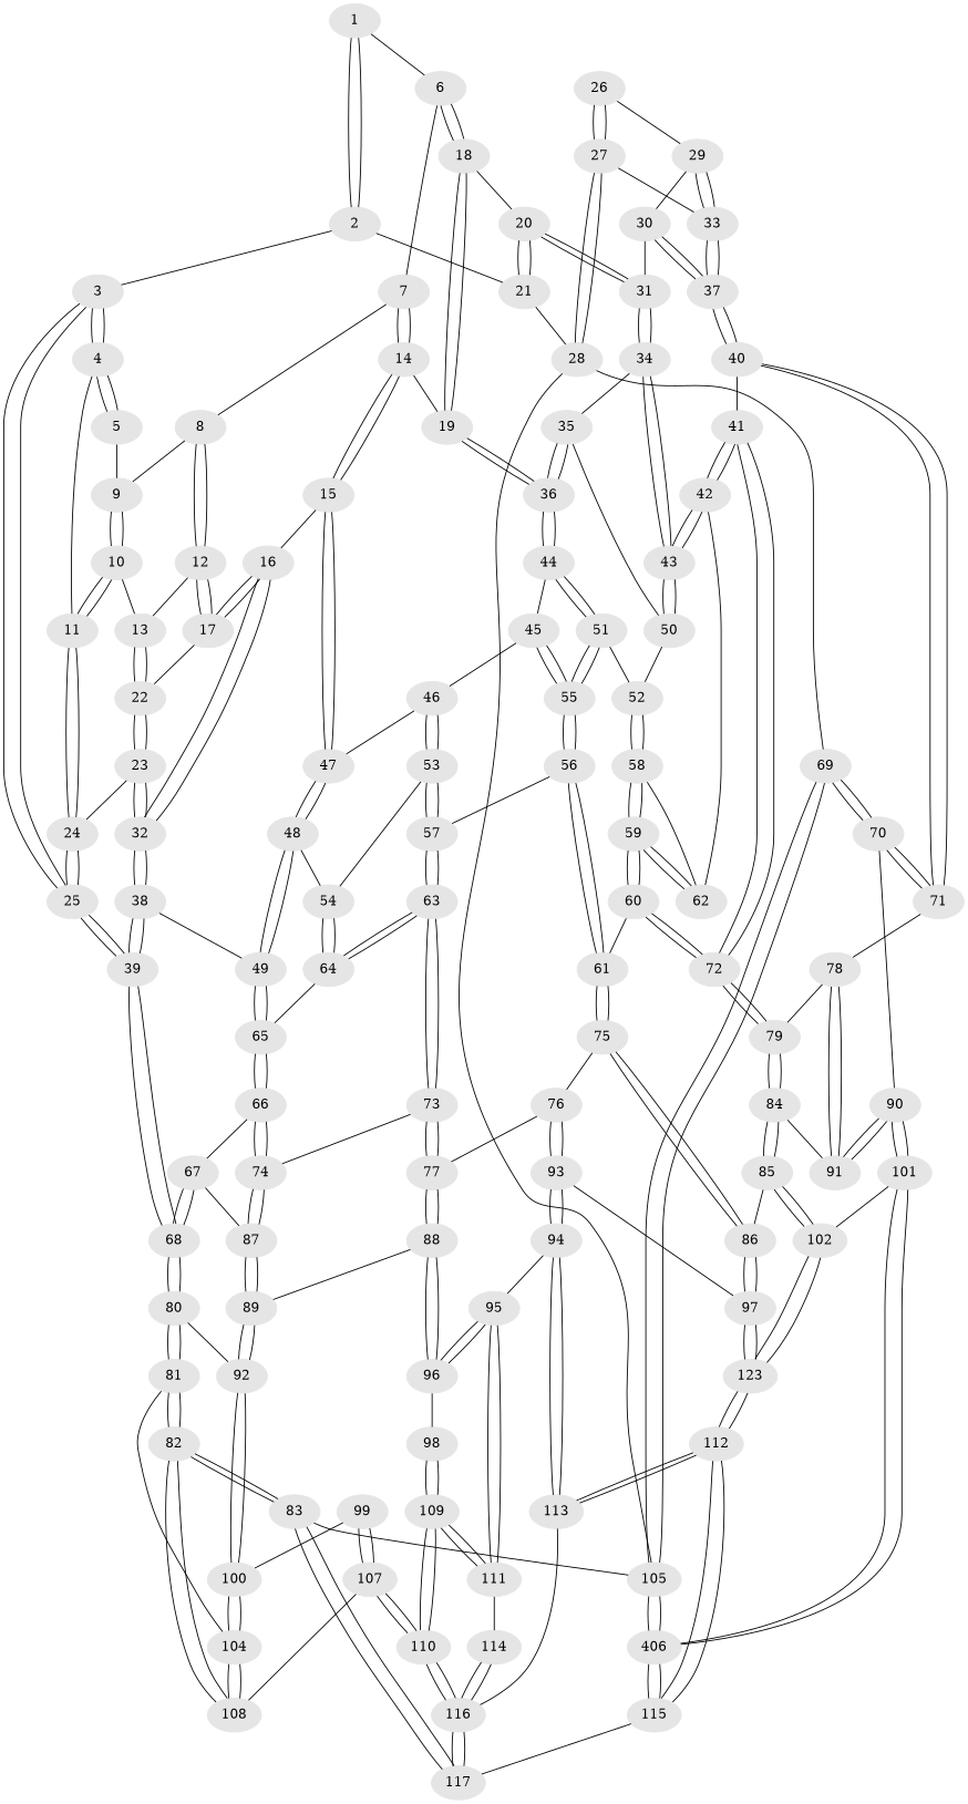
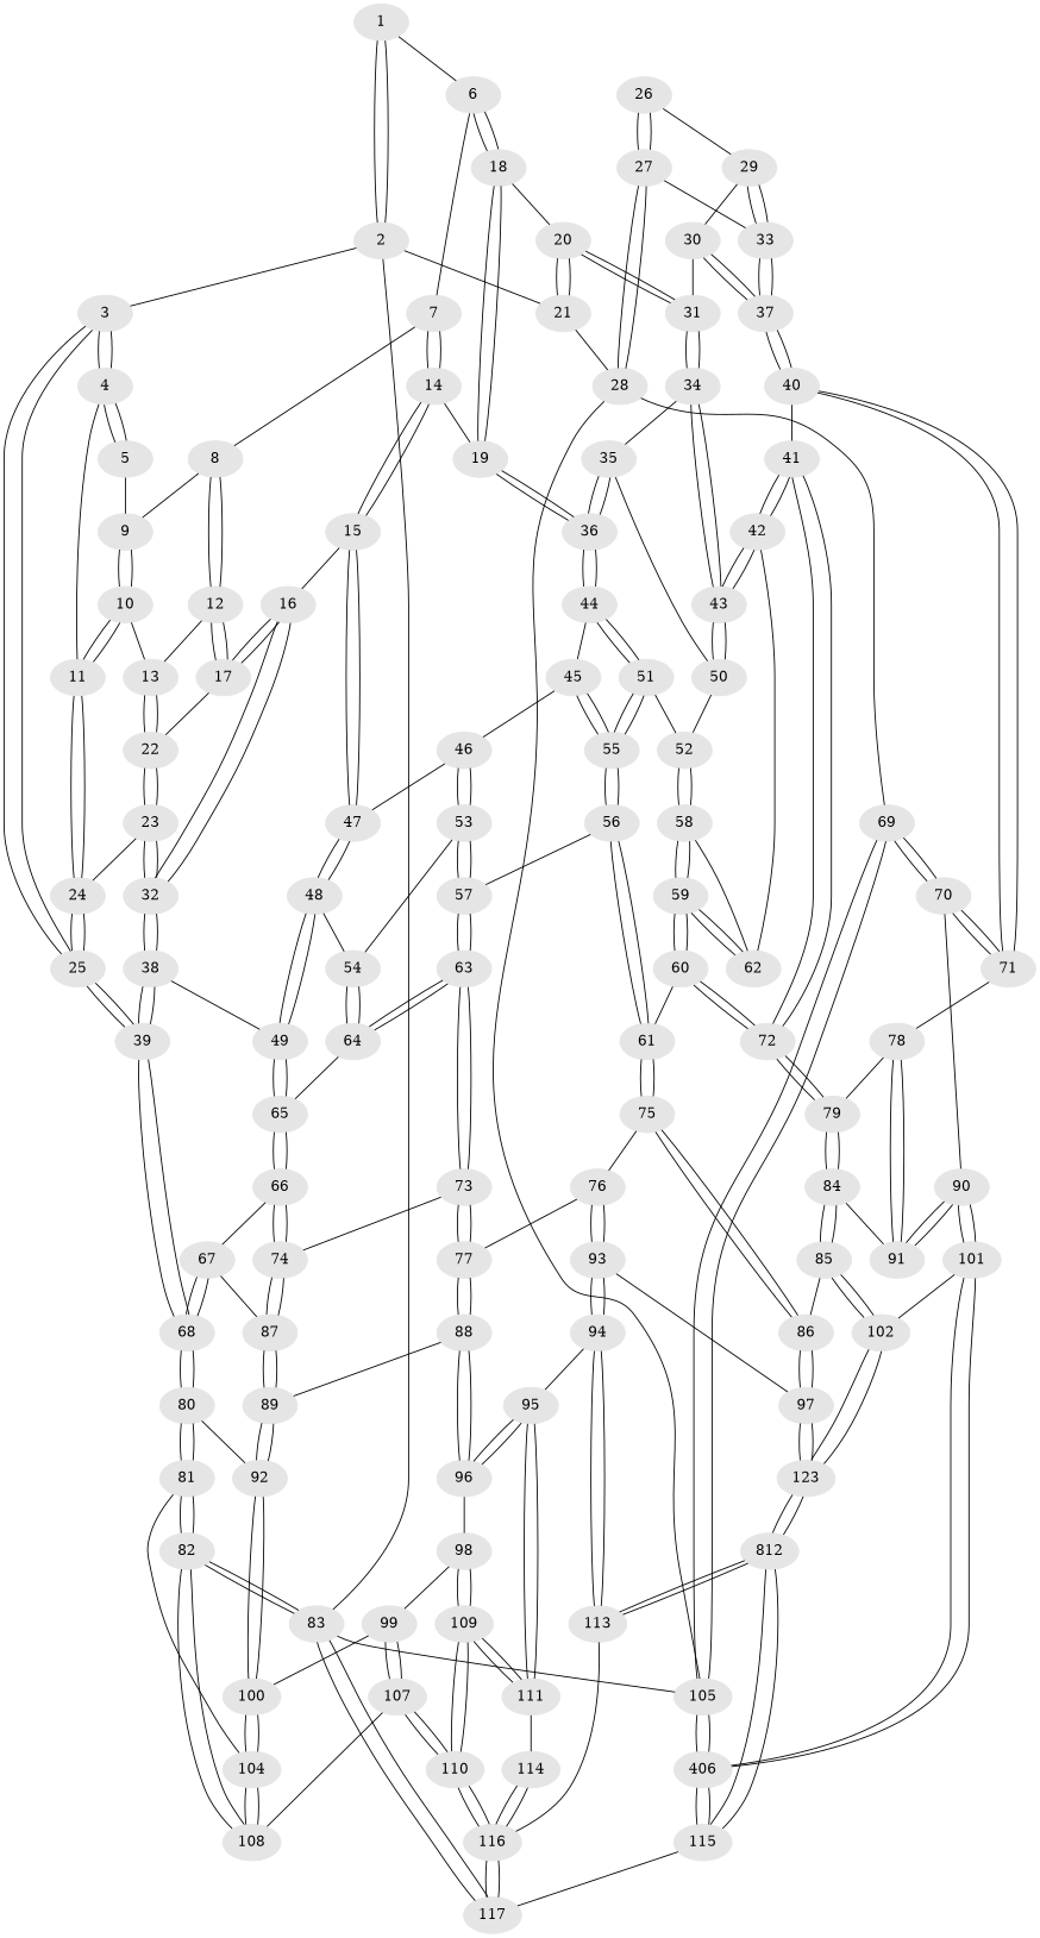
  graph {
    node [color=gray90 style=filled]
    1
    2
    6
    3
    21
    83
    7
    18
    4
    25
    28
    105
    117
    5
    11
    39
    9
    24
    10
    8
    14
    19
    20
    12
    15
    13
    17
    22
    23
    16
    47
    36
    32
    48
    38
    31
    44
    34
    69
    68
    26
    27
    29
    33
    30
    37
    70
    n48 [label=406]
    40
    35
    43
    49
    50
    52
    45
    51
    41
    71
    65
    80
    42
    72
    78
    62
    79
    46
    55
    53
    56
    54
    57
    64
    66
    58
    59
    63
    61
    75
    73
    60
    76
    86
    74
    77
    67
    87
    89
    81
    92
    90
    91
    101
    84
    88
    93
    97
    94
    96
    85
    82
    104
    100
    108
    102
    n105 [label=123]
    98
    95
    113
    111
    116
    114
    99
    109
-   112
+   112 [label=812]
    107
    110
    115
    1 -- 2
    1 -- 2
    1 -- 6
    2 -- 3
    2 -- 21
+   2 -- 83
    6 -- 7
    6 -- 18
    6 -- 18
    3 -- 4
    3 -- 4
    3 -- 25
    3 -- 25
    21 -- 28
    83 -- 105
    83 -- 117
    83 -- 117
    7 -- 8
    7 -- 14
    7 -- 14
    18 -- 19
    18 -- 19
    18 -- 20
    4 -- 5
    4 -- 5
    4 -- 11
    25 -- 39
    25 -- 39
    28 -- 105
    28 -- 69
    105 -- n48
    105 -- n48
    5 -- 9
    11 -- 24
    11 -- 24
    39 -- 68
    39 -- 68
    9 -- 10
    9 -- 10
    24 -- 25
    24 -- 25
    10 -- 11
    10 -- 11
    10 -- 13
    8 -- 9
    8 -- 12
    8 -- 12
    14 -- 19
    14 -- 15
    14 -- 15
    19 -- 36
    19 -- 36
    20 -- 21
    20 -- 21
    20 -- 31
    20 -- 31
    12 -- 13
    12 -- 17
    12 -- 17
    15 -- 16
    15 -- 47
    15 -- 47
    13 -- 22
    13 -- 22
    17 -- 22
    22 -- 23
    22 -- 23
    23 -- 24
    23 -- 32
    23 -- 32
    16 -- 17
    16 -- 17
    16 -- 32
    16 -- 32
    47 -- 48
    47 -- 48
    36 -- 44
    36 -- 44
    32 -- 38
    32 -- 38
    48 -- 49
    48 -- 49
    48 -- 54
    38 -- 39
    38 -- 39
    38 -- 49
    31 -- 34
    31 -- 34
    44 -- 45
    44 -- 51
    44 -- 51
    34 -- 35
    34 -- 43
    34 -- 43
    69 -- 105
    69 -- 105
    69 -- 70
    69 -- 70
    68 -- 80
    68 -- 80
    26 -- 27
    26 -- 27
    26 -- 29
    27 -- 28
    27 -- 28
    27 -- 33
    29 -- 33
    29 -- 33
    29 -- 30
    33 -- 37
    33 -- 37
    30 -- 31
    30 -- 37
    30 -- 37
    37 -- 40
    37 -- 40
    70 -- 71
    70 -- 71
    70 -- 90
    n48 -- 115
    n48 -- 115
    40 -- 41
    40 -- 71
    40 -- 71
    35 -- 36
    35 -- 36
    35 -- 50
    43 -- 50
    43 -- 50
    49 -- 65
    49 -- 65
    50 -- 52
    52 -- 58
    52 -- 58
    45 -- 46
    45 -- 55
    45 -- 55
    51 -- 52
    51 -- 55
    51 -- 55
    41 -- 42
    41 -- 42
    41 -- 72
    41 -- 72
    71 -- 78
    65 -- 66
    65 -- 66
    80 -- 81
    80 -- 81
    80 -- 92
    42 -- 43
    42 -- 43
    42 -- 62
    72 -- 79
    72 -- 79
    78 -- 79
    78 -- 91
    78 -- 91
    79 -- 84
    79 -- 84
    46 -- 47
    46 -- 53
    46 -- 53
    55 -- 56
    55 -- 56
    53 -- 54
    53 -- 57
    53 -- 57
    56 -- 57
    56 -- 61
    56 -- 61
    54 -- 64
    54 -- 64
    57 -- 63
    57 -- 63
    64 -- 65
    66 -- 74
    66 -- 74
    66 -- 67
    58 -- 62
    58 -- 59
    58 -- 59
    59 -- 62
    59 -- 62
    59 -- 60
    59 -- 60
    63 -- 64
    63 -- 64
    63 -- 73
    63 -- 73
    61 -- 75
    61 -- 75
    75 -- 76
    75 -- 86
    75 -- 86
    73 -- 74
    73 -- 77
    73 -- 77
    60 -- 72
    60 -- 72
    60 -- 61
    76 -- 77
    76 -- 93
    76 -- 93
    86 -- 97
    86 -- 97
    74 -- 87
    74 -- 87
    77 -- 88
    77 -- 88
    67 -- 68
    67 -- 68
    67 -- 87
    87 -- 89
    87 -- 89
    89 -- 92
    89 -- 92
    81 -- 82
    81 -- 82
    81 -- 104
    92 -- 100
    92 -- 100
    90 -- 91
    90 -- 91
    90 -- 101
    90 -- 101
    101 -- n48
    101 -- n48
    101 -- 102
    84 -- 91
    84 -- 85
    84 -- 85
    88 -- 89
    88 -- 96
    88 -- 96
    93 -- 97
    93 -- 94
    93 -- 94
    97 -- n105
    97 -- n105
    94 -- 95
    94 -- 113
    94 -- 113
    96 -- 98
    85 -- 86
    85 -- 102
    85 -- 102
    82 -- 83
    82 -- 83
    82 -- 108
    82 -- 108
    104 -- 108
    104 -- 108
    100 -- 104
    100 -- 104
    102 -- n105
    102 -- n105
    n105 -- 112
    n105 -- 112
+   98 -- 99
    98 -- 109
    98 -- 109
    95 -- 96
    95 -- 96
    95 -- 111
    95 -- 111
    113 -- 116
    111 -- 114
    116 -- 117
    116 -- 117
    114 -- 116
    114 -- 116
    99 -- 100
    99 -- 107
    99 -- 107
    109 -- 111
    109 -- 111
    109 -- 110
    109 -- 110
    112 -- 113
    112 -- 113
    112 -- 115
    112 -- 115
    107 -- 108
    107 -- 110
    107 -- 110
    110 -- 116
    110 -- 116
    115 -- 117
  }
